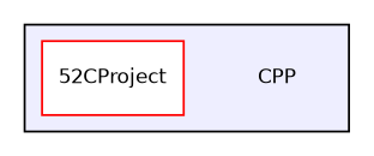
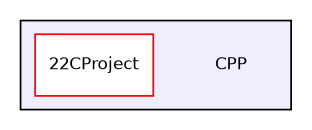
  digraph {
    compound=true
    node [fontname=Helvetica fontsize=10]
    n1 [label=CPP shape=plaintext]
-   n2 [color=red fillcolor=white label="52CProject" shape=box style=filled]
+   n2 [color=red fillcolor=white label="22CProject" shape=box style=filled]
    subgraph cluster_1 {
      bgcolor="#eeeeff"
      pencolor=black
      n1
      n2
    }
  }
